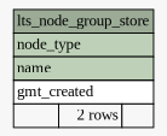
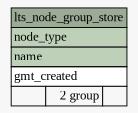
  digraph {
    bgcolor="#f7f7f7"
    fontname="Liberation Serif"
    fontsize=14
    nodesep=0.18
    rankdir=RL
    ranksep=0.46
-   n1 [fontname="Liberation Serif" fontsize=14 label=<     <TABLE BORDER="0" CELLBORDER="1" CELLSPACING="0" BGCOLOR="#ffffff">       <TR><TD COLSPAN="3" BGCOLOR="#9bab96" ALIGN="CENTER">lts_node_group_store</TD></TR>       <TR><TD PORT="node_type" COLSPAN="3" BGCOLOR="#bed1b8" ALIGN="LEFT">node_type</TD></TR>       <TR><TD PORT="name" COLSPAN="3" BGCOLOR="#bed1b8" ALIGN="LEFT">name</TD></TR>       <TR><TD PORT="gmt_created" COLSPAN="3" ALIGN="LEFT">gmt_created</TD></TR>       <TR><TD ALIGN="LEFT" BGCOLOR="#f7f7f7">  </TD><TD ALIGN="RIGHT" BGCOLOR="#f7f7f7">2 rows</TD><TD ALIGN="RIGHT" BGCOLOR="#f7f7f7">  </TD></TR>     </TABLE>> shape=plaintext]
+   n1 [fontname="Liberation Serif" fontsize=14 label=<     <TABLE BORDER="0" CELLBORDER="1" CELLSPACING="0" BGCOLOR="#ffffff">       <TR><TD COLSPAN="3" BGCOLOR="#9bab96" ALIGN="CENTER">lts_node_group_store</TD></TR>       <TR><TD PORT="node_type" COLSPAN="3" BGCOLOR="#bed1b8" ALIGN="LEFT">node_type</TD></TR>       <TR><TD PORT="name" COLSPAN="3" BGCOLOR="#bed1b8" ALIGN="LEFT">name</TD></TR>       <TR><TD PORT="gmt_created" COLSPAN="3" ALIGN="LEFT">gmt_created</TD></TR>       <TR><TD ALIGN="LEFT" BGCOLOR="#f7f7f7">  </TD><TD ALIGN="RIGHT" BGCOLOR="#f7f7f7">2 group</TD><TD ALIGN="RIGHT" BGCOLOR="#f7f7f7">  </TD></TR>     </TABLE>> shape=plaintext]
  }
